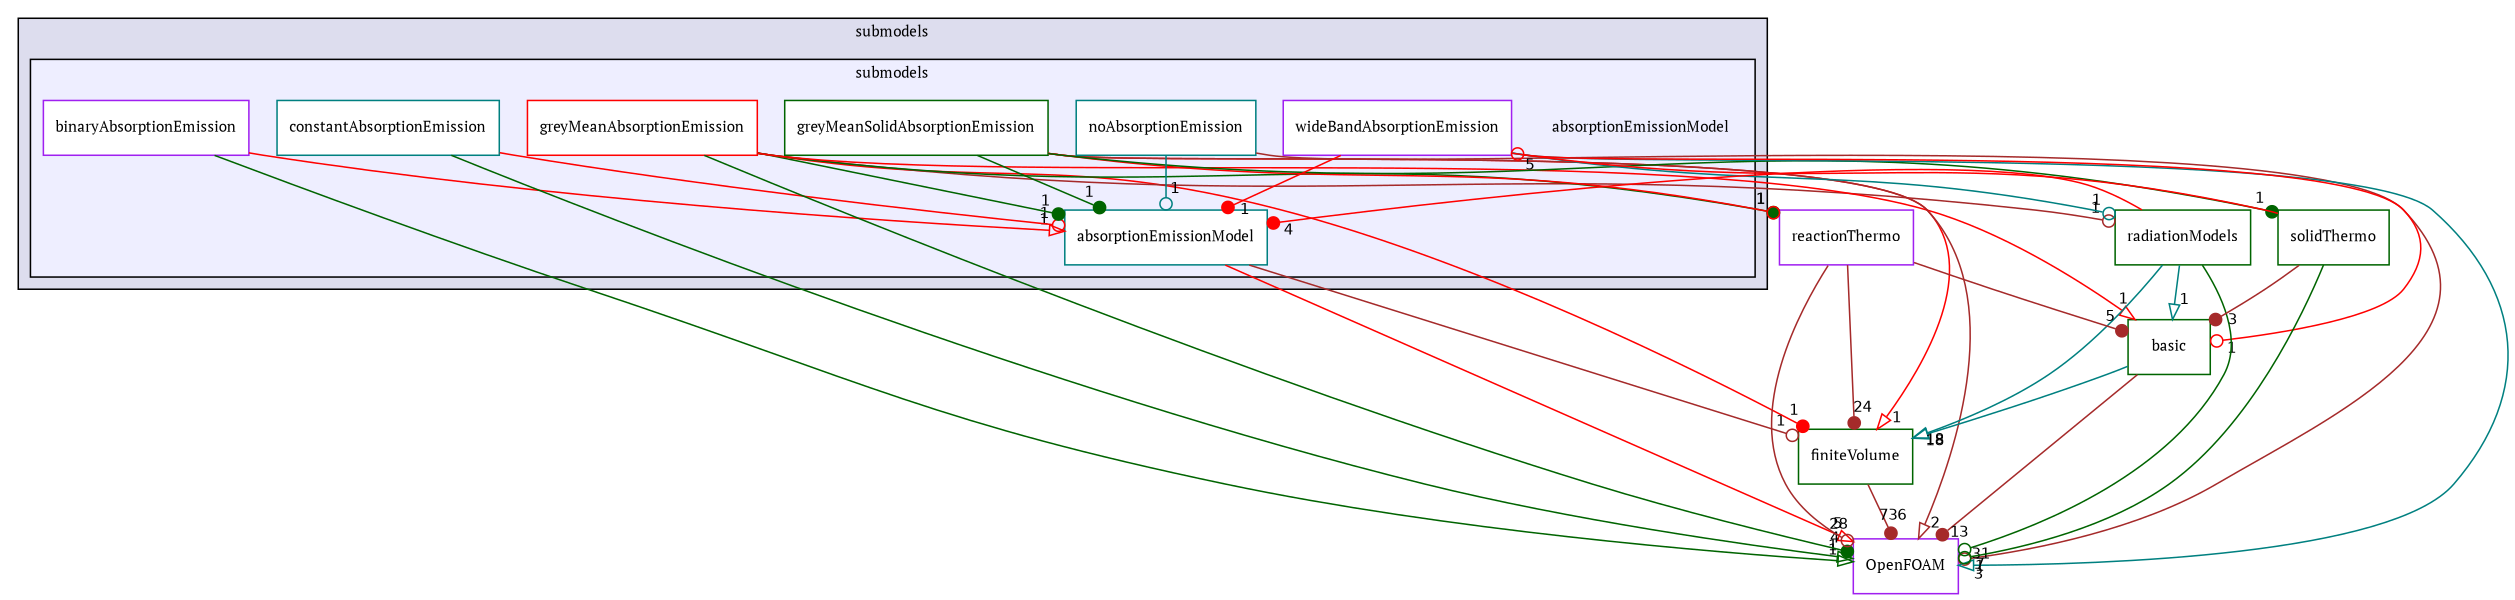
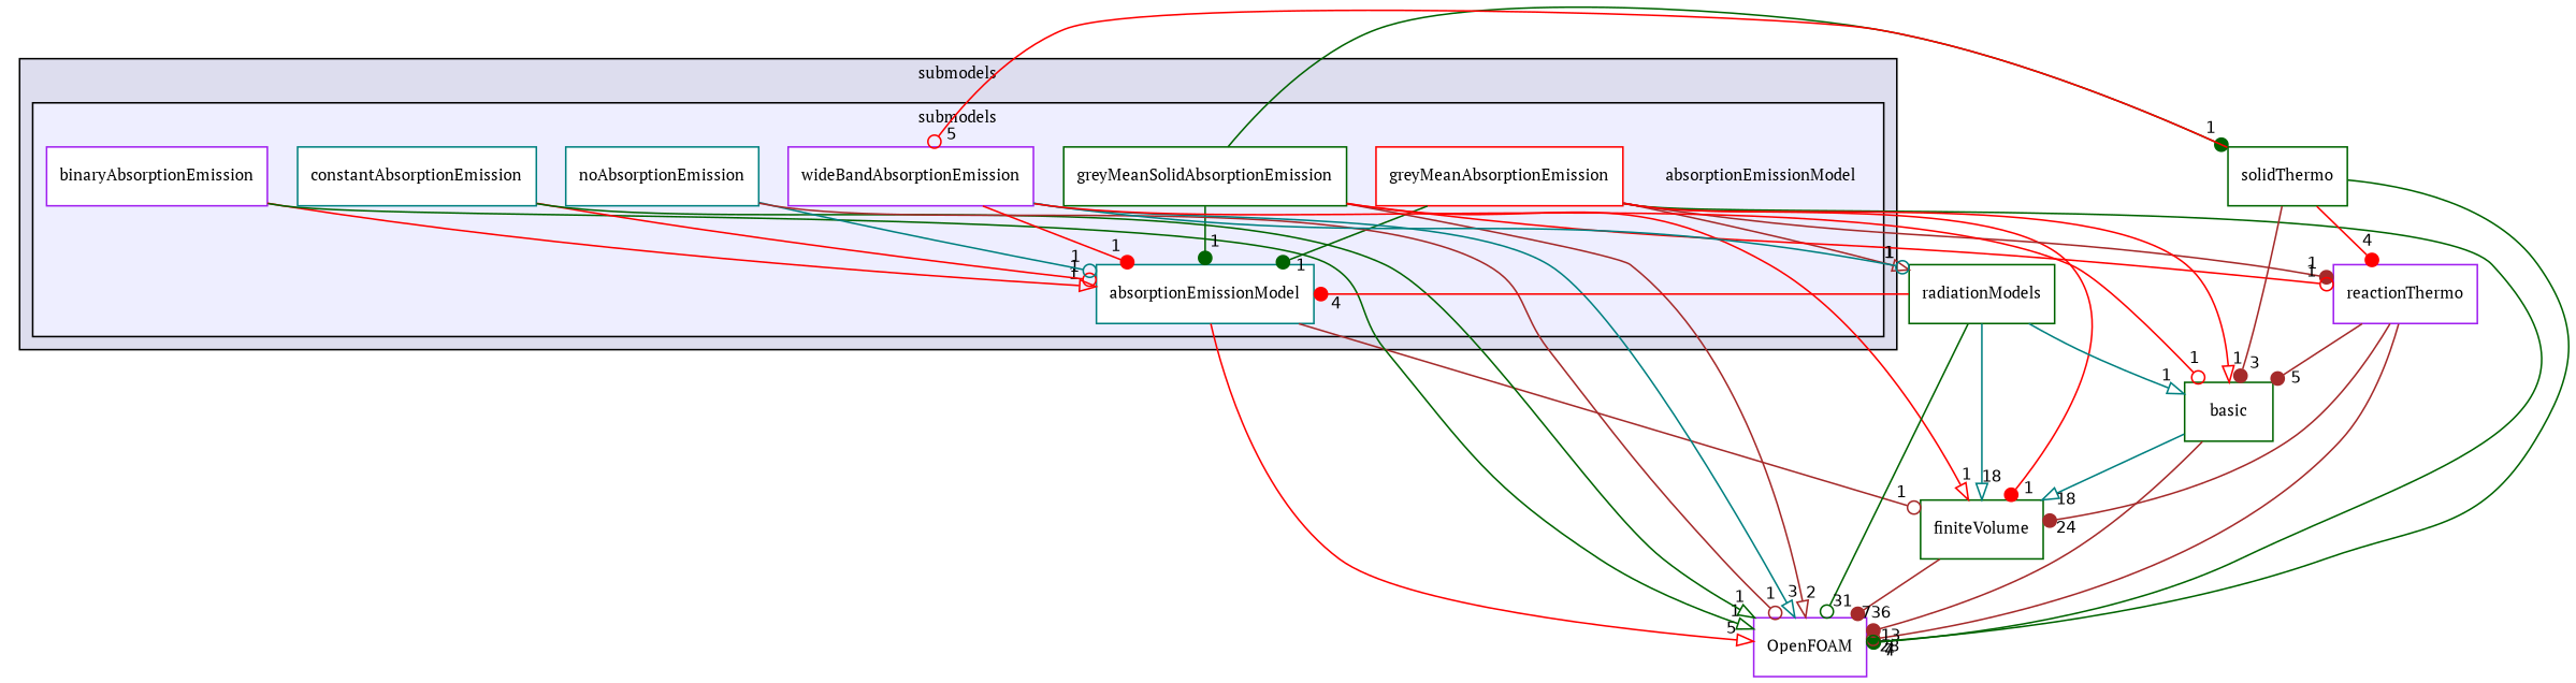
  digraph {
    compound=true
    fontname="PT Serif"
    node [color=darkgreen fontname="PT Serif" fontsize=10 shape=box]
    edge [arrowhead=dot color=red fontname="PT Serif" headlabel=1 labeldistance=1.5 labelfontname=Helvetica labelfontsize=10]
    n1 [label=absorptionEmissionModel shape=plaintext]
    n2 [color=teal fillcolor=white label=absorptionEmissionModel style=filled]
    n3 [color=purple fillcolor=white label=binaryAbsorptionEmission style=filled]
    n4 [color=teal fillcolor=white label=constantAbsorptionEmission style=filled]
    n5 [color=red fillcolor=white label=greyMeanAbsorptionEmission style=filled]
    n6 [fillcolor=white label=greyMeanSolidAbsorptionEmission style=filled]
    n7 [color=teal fillcolor=white label=noAbsorptionEmission style=filled]
    n8 [color=purple fillcolor=white label=wideBandAbsorptionEmission style=filled]
    n9 [label=finiteVolume]
    n10 [color=purple label=OpenFOAM]
    n11 [label=radiationModels]
    n12 [color=purple label=reactionThermo]
    n13 [label=basic]
    n14 [label=solidThermo]
    subgraph cluster_1 {
      bgcolor="#ddddee"
      fontsize=10
      label=submodels
      pencolor=black
      subgraph cluster_2 {
        bgcolor="#eeeeff"
        fontsize=10
        label=submodels
        pencolor=black
        n1
        n2
        n3
        n4
        n5
        n6
        n7
        n8
      }
    }
    n2 -> n9 [arrowhead=odot color=brown]
    n2 -> n10 [arrowhead=onormal headlabel=5]
    n3 -> n2 [arrowhead=onormal]
    n3 -> n10 [arrowhead=onormal color=darkgreen]
    n4 -> n2 [arrowhead=odot]
    n4 -> n10 [arrowhead=onormal color=darkgreen]
    n5 -> n2 [color=darkgreen]
    n5 -> n9
    n5 -> n10 [color=darkgreen headlabel=4]
-   n5 -> n11 [arrowhead=odot color=brown]
-   n5 -> n12 [color=darkgreen]
+   n5 -> n11 [arrowhead=onormal color=brown]
+   n5 -> n12 [color=brown]
    n5 -> n13 [arrowhead=onormal]
    n6 -> n2 [color=darkgreen]
    n6 -> n9 [arrowhead=onormal]
    n6 -> n10 [arrowhead=onormal color=brown headlabel=2]
    n6 -> n12 [arrowhead=odot]
    n6 -> n14 [color=darkgreen]
    n7 -> n2 [arrowhead=odot color=teal]
    n7 -> n10 [arrowhead=odot color=brown]
    n8 -> n2
    n8 -> n10 [arrowhead=onormal color=teal headlabel=3]
    n8 -> n11 [arrowhead=odot color=teal]
    n8 -> n13 [arrowhead=odot]
    n9 -> n10 [color=brown headlabel=736]
    n11 -> n2 [headlabel=4]
    n11 -> n9 [arrowhead=onormal color=teal headlabel=18]
    n11 -> n10 [arrowhead=odot color=darkgreen headlabel=31]
    n11 -> n13 [arrowhead=onormal color=teal]
    n12 -> n9 [color=brown headlabel=24]
    n12 -> n10 [arrowhead=odot color=brown headlabel=28]
    n12 -> n13 [color=brown headlabel=5]
    n13 -> n9 [arrowhead=onormal color=teal headlabel=18]
    n13 -> n10 [color=brown headlabel=13]
    n14 -> n8 [arrowhead=odot headlabel=5]
    n14 -> n10 [arrowhead=odot color=darkgreen headlabel=7]
+   n14 -> n12 [headlabel=4]
    n14 -> n13 [color=brown headlabel=3]
  }
